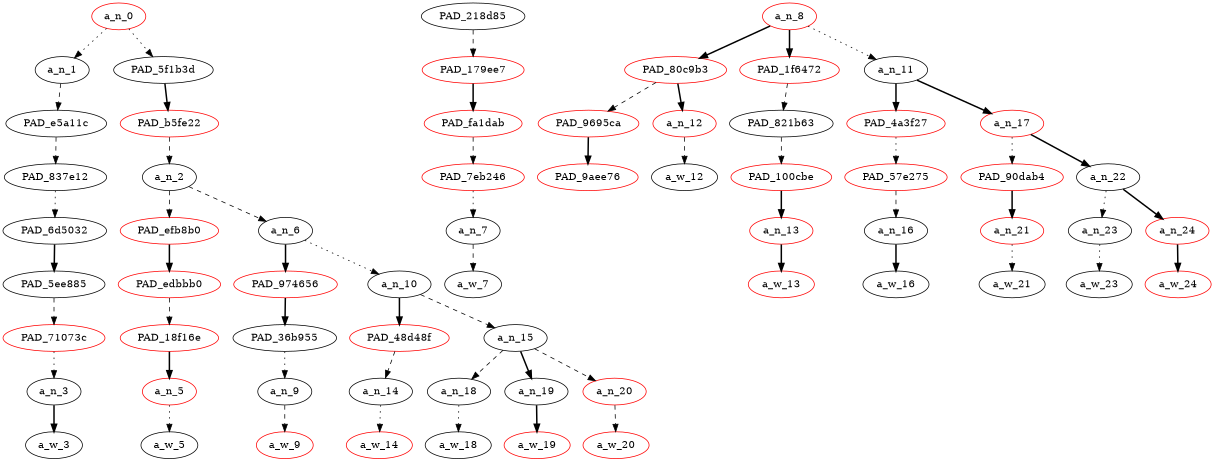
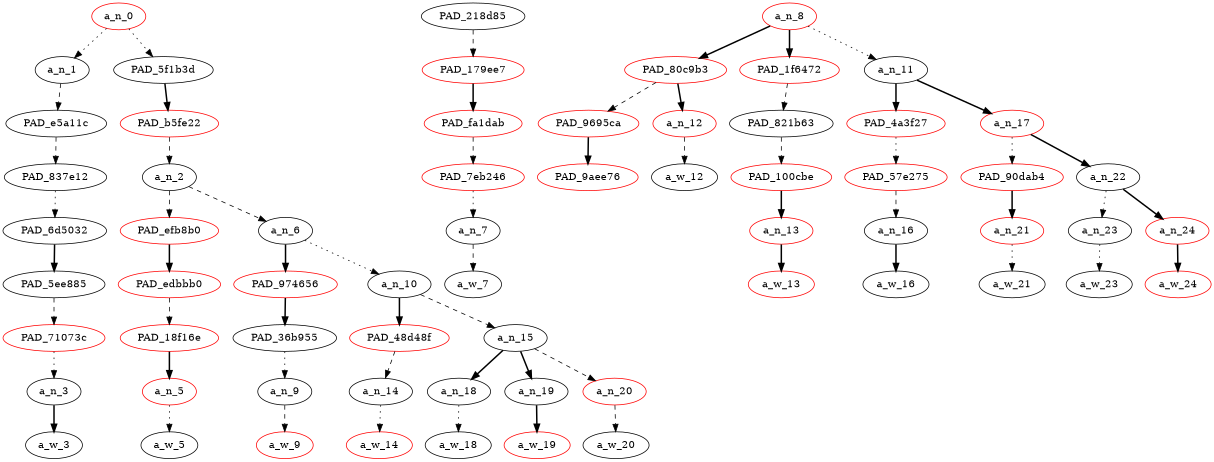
  strict digraph {
    node [color=red div_dir=1 index=0 level=1 text_span="[0]" value=0.06028646]
    edge [style=bold]
    a_n_0 [level=8 text_span="[0, 1, 2, 3, 4, 5, 6, 7, 8, 9, 10, 11, 12, 13]" value=1.00000000]
    a_n_1 [color=black level=7 text_span="[0, 1, 2, 3, 4, 5, 6, 7]" value=0.73948038]
    PAD_5f1b3d [color=black index=1 level=7 text_span="[8, 9, 10, 11, 12, 13]" value=0.26034595]
    PAD_e5a11c [color=black div_dir=-1 level=6]
    PAD_b5fe22 [index=2 level=6 text_span="[8, 9, 10, 11, 12, 13]" value=0.26034595]
    PAD_837e12 [color=black div_dir=-1 level=5]
    a_n_2 [color=black index=3 level=5 text_span="[8, 9, 10, 11, 12, 13]" value=0.26034595]
    PAD_6d5032 [color=black div_dir=-1 level=4]
    PAD_218d85 [color=black index=1 level=5 text_span="[1]" value=0.06105763]
    PAD_179ee7 [index=1 level=4 text_span="[1]" value=0.06105763]
    a_n_8 [index=2 level=5 text_span="[2, 3, 4, 5, 6, 7]" value=0.61797209]
    PAD_80c9b3 [index=3 level=4 text_span="[6]" value=0.04995265]
    PAD_1f6472 [div_dir=-1 index=4 level=4 text_span="[7]" value=0.06645366]
    a_n_11 [color=black index=2 level=4 text_span="[2, 3, 4, 5]" value=0.50148283]
    PAD_5ee885 [color=black div_dir=-1 level=3]
    PAD_71073c [div_dir=-1 level=2]
    a_n_3 [color=black div_dir=-1]
    a_w_3 [color=black div_dir=0 level=0 value=because]
    PAD_fa1dab [index=1 level=3 text_span="[1]" value=0.06105763]
    PAD_9695ca [index=4 level=3 text_span="[6]" value=0.04995265]
    a_n_12 [index=6 text_span="[6]" value=0.04995265]
    PAD_821b63 [color=black div_dir=-1 index=5 level=3 text_span="[7]" value=0.06645366]
    PAD_4a3f27 [index=2 level=3 text_span="[2]" value=0.05793577]
    a_n_17 [div_dir=-1 index=3 level=3 text_span="[3, 4, 5]" value=0.44352064]
    PAD_7eb246 [index=1 level=2 text_span="[1]" value=0.06105763]
    a_n_7 [color=black index=1 text_span="[1]" value=0.06105763]
    a_w_7 [color=black div_dir=0 index=1 level=0 text_span="[1]" value=e]
    PAD_9aee76 [index=5 level=2 text_span="[6]" value=0.04995265]
    PAD_100cbe [div_dir=-1 index=6 level=2 text_span="[7]" value=0.06645366]
    PAD_57e275 [index=2 level=2 text_span="[2]" value=0.05793577]
    PAD_90dab4 [index=3 level=2 text_span="[3]" value=0.06109206]
    a_n_22 [color=black div_dir=-1 index=4 level=2 text_span="[4, 5]" value=0.38233827]
    a_w_12 [color=black div_dir=0 index=6 level=0 text_span="[6]" value=and]
    a_n_13 [div_dir=-1 index=7 text_span="[7]" value=0.06645366]
    a_w_13 [div_dir=0 index=7 level=0 text_span="[7]" value=f]
    a_n_16 [color=black index=2 text_span="[2]" value=0.05793577]
    a_n_21 [index=3 text_span="[3]" value=0.06109206]
    a_n_23 [color=black div_dir=-1 index=4 text_span="[4]" value=0.17003461]
    a_n_24 [index=5 text_span="[5]" value=0.21217819]
    a_w_16 [color=black div_dir=0 index=2 level=0 text_span="[2]" value=should]
    a_w_21 [color=black div_dir=0 index=3 level=0 text_span="[3]" value=have]
    a_w_23 [color=black div_dir=0 index=4 level=0 text_span="[4]" value=bee]
    a_w_24 [div_dir=0 index=5 level=0 text_span="[5]" value=asians]
    PAD_efb8b0 [index=5 level=4 text_span="[8]" value=0.04913192]
    a_n_6 [color=black index=6 level=4 text_span="[9, 10, 11, 12, 13]" value=0.21100191]
    PAD_edbbb0 [index=6 level=3 text_span="[8]" value=0.04913192]
    PAD_974656 [index=7 level=3 text_span="[9]" value=0.03497609]
    a_n_10 [color=black index=8 level=3 text_span="[10, 11, 12, 13]" value=0.17587081]
    PAD_18f16e [index=7 level=2 text_span="[8]" value=0.04913192]
    PAD_36b955 [color=black index=8 level=2 text_span="[9]" value=0.03497609]
    PAD_48d48f [index=9 level=2 text_span="[10]" value=0.03917026]
    a_n_15 [color=black index=10 level=2 text_span="[11, 12, 13]" value=0.13657036]
    a_n_5 [index=8 text_span="[8]" value=0.04913192]
    a_w_5 [color=black div_dir=0 index=8 level=0 text_span="[8]" value=should1]
    a_n_9 [color=black index=9 text_span="[9]" value=0.03497609]
    a_n_14 [color=black index=10 text_span="[10]" value=0.03917026]
    a_n_18 [color=black index=11 text_span="[11]" value=0.03712695]
    a_n_19 [color=black div_dir=-1 index=12 text_span="[12]" value=0.03400898]
    a_n_20 [index=13 text_span="[13]" value=0.06532953]
    a_w_9 [div_dir=0 index=9 level=0 text_span="[9]" value=have1]
    a_w_14 [div_dir=0 index=10 level=0 text_span="[10]" value=been]
    a_w_18 [color=black div_dir=0 index=11 level=0 text_span="[11]" value=all]
    a_w_19 [div_dir=0 index=12 level=0 text_span="[12]" value=the]
-   a_w_20 [div_dir=0 index=13 level=0 text_span="[13]" value=above]
+   a_w_20 [color=black div_dir=0 index=13 level=0 text_span="[13]" value=above]
    a_n_0 -> a_n_1 [style=dotted]
    a_n_0 -> PAD_5f1b3d [style=dotted]
    a_n_1 -> PAD_e5a11c [style=dashed]
    PAD_5f1b3d -> PAD_b5fe22
    PAD_e5a11c -> PAD_837e12 [style=dashed]
    PAD_b5fe22 -> a_n_2 [style=dashed]
    PAD_837e12 -> PAD_6d5032 [style=dotted]
    a_n_2 -> PAD_efb8b0 [style=dashed]
    a_n_2 -> a_n_6 [style=dashed]
    PAD_6d5032 -> PAD_5ee885
    PAD_218d85 -> PAD_179ee7 [style=dashed]
    PAD_179ee7 -> PAD_fa1dab
    a_n_8 -> PAD_80c9b3
    a_n_8 -> PAD_1f6472
    a_n_8 -> a_n_11 [style=dotted]
    PAD_80c9b3 -> PAD_9695ca [style=dashed]
    PAD_80c9b3 -> a_n_12
    PAD_1f6472 -> PAD_821b63 [style=dashed]
    a_n_11 -> PAD_4a3f27
    a_n_11 -> a_n_17
    PAD_5ee885 -> PAD_71073c [style=dashed]
    PAD_71073c -> a_n_3 [style=dotted]
    a_n_3 -> a_w_3
    PAD_fa1dab -> PAD_7eb246 [style=dashed]
    PAD_9695ca -> PAD_9aee76
    a_n_12 -> a_w_12 [style=dashed]
    PAD_821b63 -> PAD_100cbe [style=dashed]
    PAD_4a3f27 -> PAD_57e275 [style=dotted]
    a_n_17 -> PAD_90dab4 [style=dotted]
    a_n_17 -> a_n_22
    PAD_7eb246 -> a_n_7 [style=dotted]
    a_n_7 -> a_w_7 [style=dashed]
    PAD_100cbe -> a_n_13
    PAD_57e275 -> a_n_16 [style=dashed]
    PAD_90dab4 -> a_n_21
    a_n_22 -> a_n_23 [style=dotted]
    a_n_22 -> a_n_24
    a_n_13 -> a_w_13
    a_n_16 -> a_w_16
    a_n_21 -> a_w_21 [style=dotted]
    a_n_23 -> a_w_23 [style=dotted]
    a_n_24 -> a_w_24
    PAD_efb8b0 -> PAD_edbbb0
    a_n_6 -> PAD_974656
    a_n_6 -> a_n_10 [style=dotted]
    PAD_edbbb0 -> PAD_18f16e [style=dashed]
    PAD_974656 -> PAD_36b955
    a_n_10 -> PAD_48d48f
    a_n_10 -> a_n_15 [style=dashed]
    PAD_18f16e -> a_n_5
    PAD_36b955 -> a_n_9 [style=dotted]
    PAD_48d48f -> a_n_14 [style=dashed]
-   a_n_15 -> a_n_18 [style=dashed]
+   a_n_15 -> a_n_18
    a_n_15 -> a_n_19
    a_n_15 -> a_n_20 [style=dashed]
    a_n_5 -> a_w_5 [style=dotted]
    a_n_9 -> a_w_9 [style=dashed]
    a_n_14 -> a_w_14 [style=dotted]
    a_n_18 -> a_w_18 [style=dotted]
    a_n_19 -> a_w_19
    a_n_20 -> a_w_20 [style=dashed]
  }
